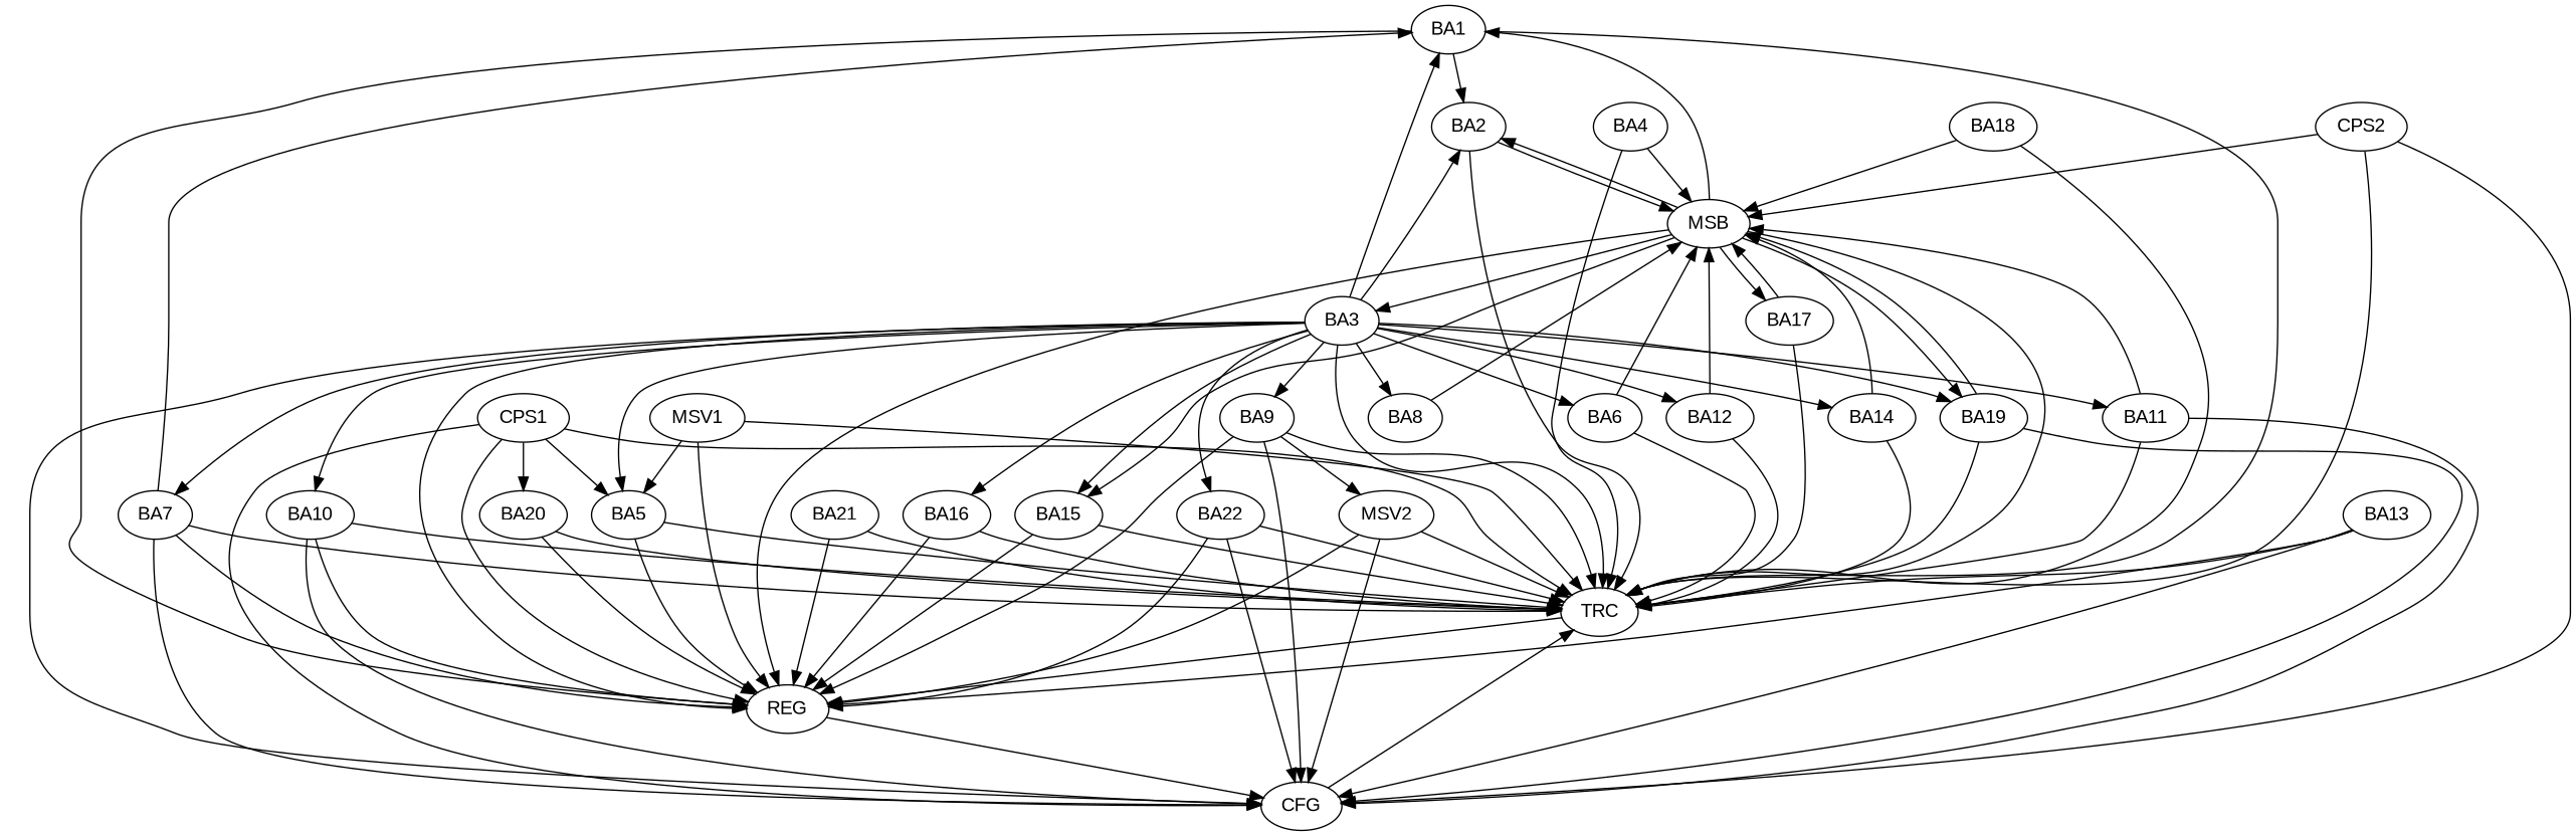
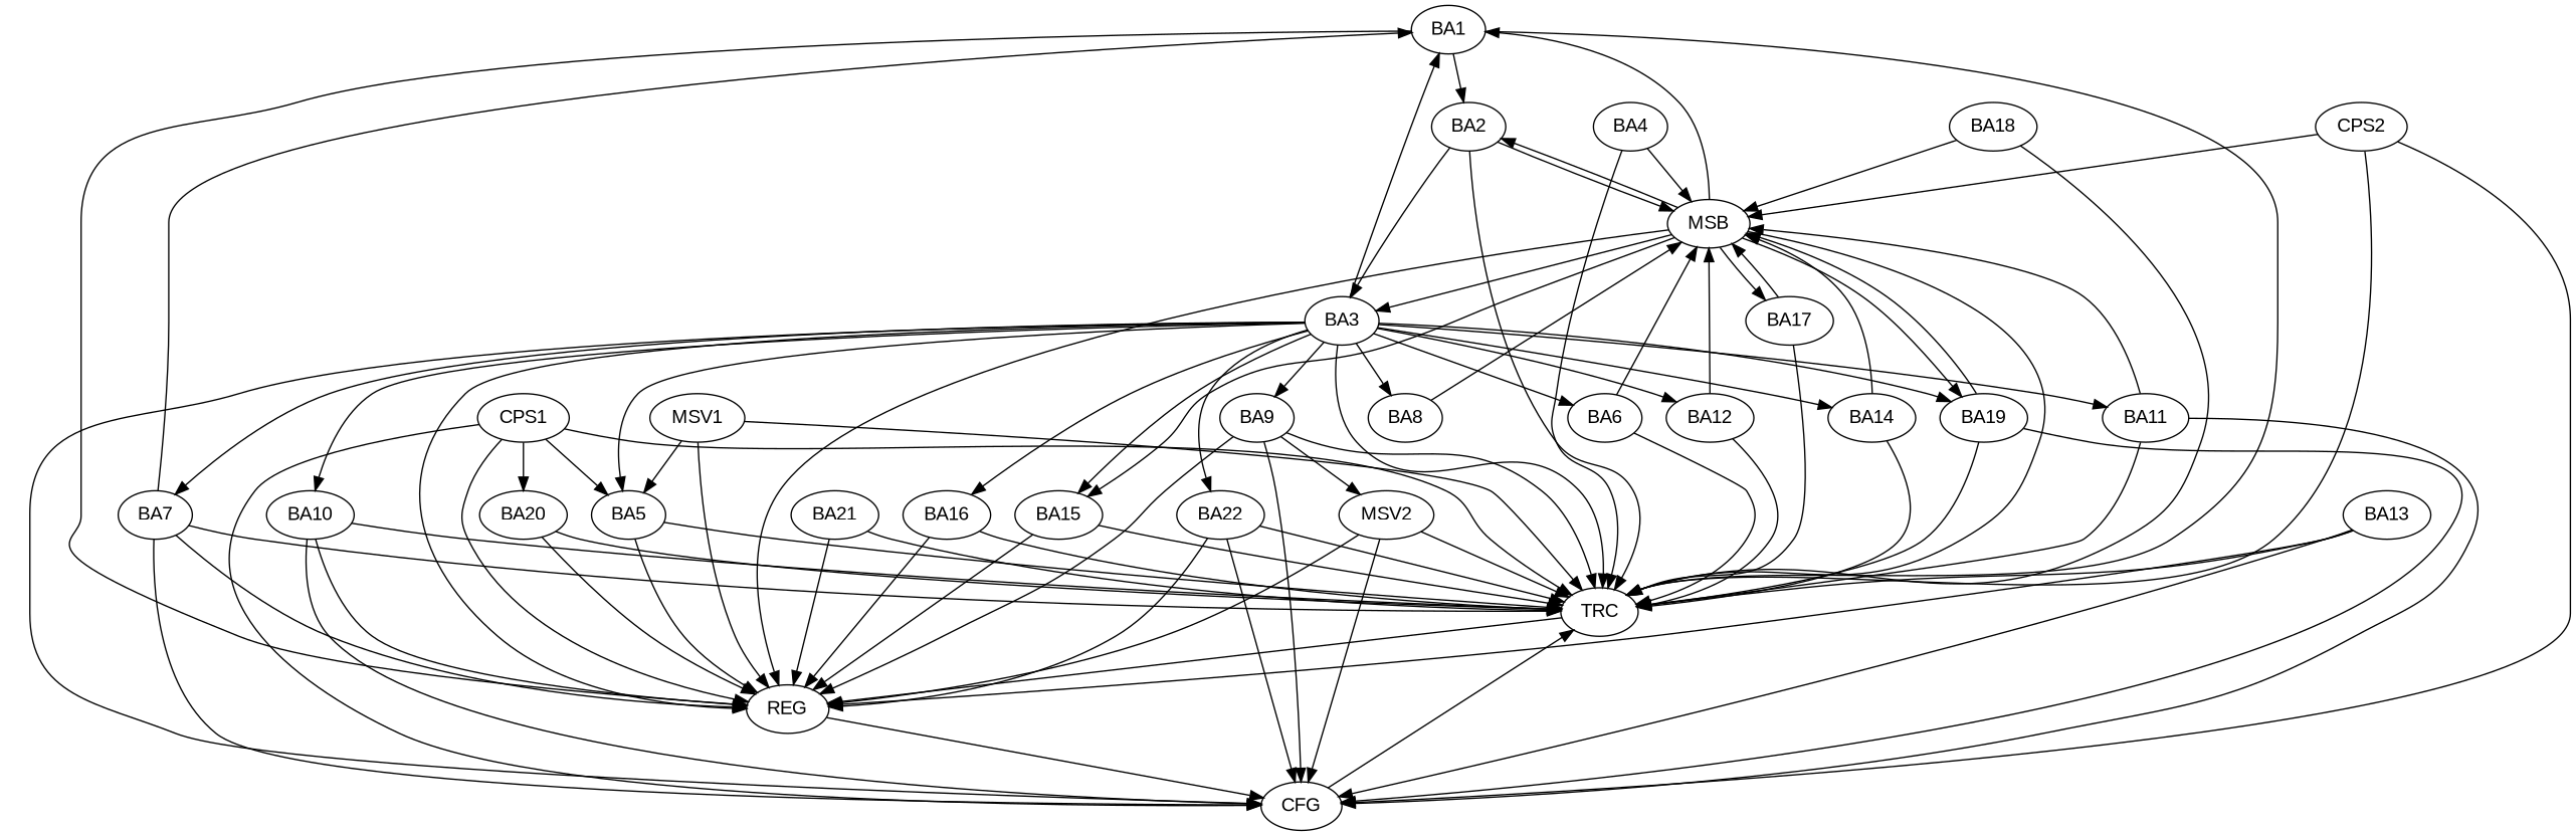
  strict digraph {
    fontname="Liberation Sans"
    node [fontname="Liberation Sans"]
    edge [fontname="Liberation Sans"]
    n1 [label=BA1]
    n2 [label=BA2]
    n3 [label=REG]
    n4 [label=TRC]
    n5 [label=MSB]
    n6 [label=CFG]
    n7 [label=BA3]
    n8 [label=BA15]
    n9 [label=BA19]
    n10 [label=BA17]
    n11 [label=BA5]
    n12 [label=BA6]
    n13 [label=BA7]
    n14 [label=BA8]
    n15 [label=BA9]
    n16 [label=BA10]
    n17 [label=BA11]
    n18 [label=BA12]
    n19 [label=BA14]
    n20 [label=BA16]
    n21 [label=BA22]
    n22 [label=MSV2]
    n23 [label=BA4]
    n24 [label=BA13]
    n25 [label=BA18]
    n26 [label=BA20]
    n27 [label=BA21]
    n28 [label=CPS1]
    n29 [label=CPS2]
    n30 [label=MSV1]
    n1 -> n2
    n1 -> n3
    n1 -> n4
    n2 -> n4
    n2 -> n5
    n3 -> n6
    n4 -> n3
    n5 -> n1
    n5 -> n2
    n5 -> n3
    n5 -> n4
    n5 -> n7
    n5 -> n8
    n5 -> n9
    n5 -> n10
    n6 -> n4
    n7 -> n1
-   n7 -> n2
+   n2 -> n7
    n7 -> n3
    n7 -> n4
    n7 -> n6
    n7 -> n8
    n7 -> n9
    n7 -> n11
    n7 -> n12
    n7 -> n13
    n7 -> n14
    n7 -> n15
    n7 -> n16
    n7 -> n17
    n7 -> n18
    n7 -> n19
    n7 -> n20
    n7 -> n21
    n8 -> n3
    n8 -> n4
    n9 -> n4
    n9 -> n5
    n9 -> n6
    n10 -> n4
    n10 -> n5
    n11 -> n3
    n11 -> n4
    n12 -> n4
    n12 -> n5
    n13 -> n1
    n13 -> n3
    n13 -> n4
    n13 -> n6
    n14 -> n5
    n15 -> n3
    n15 -> n4
    n15 -> n6
    n15 -> n22
    n16 -> n3
    n16 -> n4
    n16 -> n6
    n17 -> n4
    n17 -> n5
    n17 -> n6
    n18 -> n4
    n18 -> n5
    n19 -> n4
    n19 -> n5
    n20 -> n3
    n20 -> n4
    n21 -> n3
    n21 -> n4
    n21 -> n6
    n22 -> n3
    n22 -> n4
    n22 -> n6
    n23 -> n4
    n23 -> n5
    n24 -> n3
    n24 -> n4
    n24 -> n6
    n25 -> n4
    n25 -> n5
    n26 -> n3
    n26 -> n4
    n27 -> n3
    n27 -> n4
    n28 -> n3
    n28 -> n4
    n28 -> n6
    n28 -> n11
    n28 -> n26
    n29 -> n4
    n29 -> n5
    n29 -> n6
    n30 -> n3
    n30 -> n4
    n30 -> n11
  }
